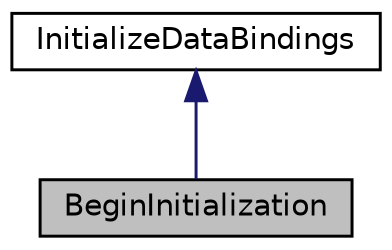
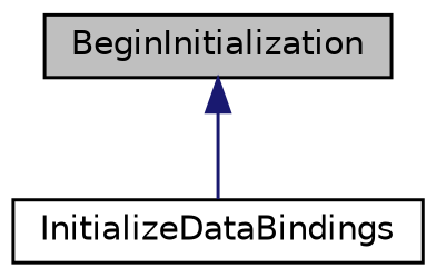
  digraph {
    rankdir=TB
    node [color=black fontname=Helvetica fontsize=10 shape=record style=filled]
    n1 [fillcolor=grey75 fontcolor=black height=0.2 label=BeginInitialization width=0.4]
    n2 [fillcolor=white height=0.2 label=InitializeDataBindings width=0.4]
-   n2 -> n1 [color=midnightblue dir=back fontname=Helvetica fontsize=10 labelfontname=Helvetica labelfontsize=10 style=solid]
+   n1 -> n2 [color=midnightblue dir=back fontname=Helvetica fontsize=10 labelfontname=Helvetica labelfontsize=10 style=solid]
  }
